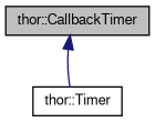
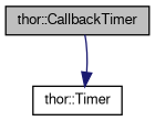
  digraph {
    node [color=black fontname=FreeSans fontsize=10 shape=record]
    n1 [fillcolor=grey75 fontcolor=black height=0.2 label="thor::CallbackTimer" style=filled width=0.4]
    n2 [height=0.2 label="thor::Timer" width=0.4]
-   n1 -> n2 [color=midnightblue dir=back fontname=FreeSans fontsize=10 labelfontname=FreeSans labelfontsize=10 style=solid]
+   n2 -> n1 [color=midnightblue dir=back fontname=FreeSans fontsize=10 labelfontname=FreeSans labelfontsize=10 style=solid]
  }
